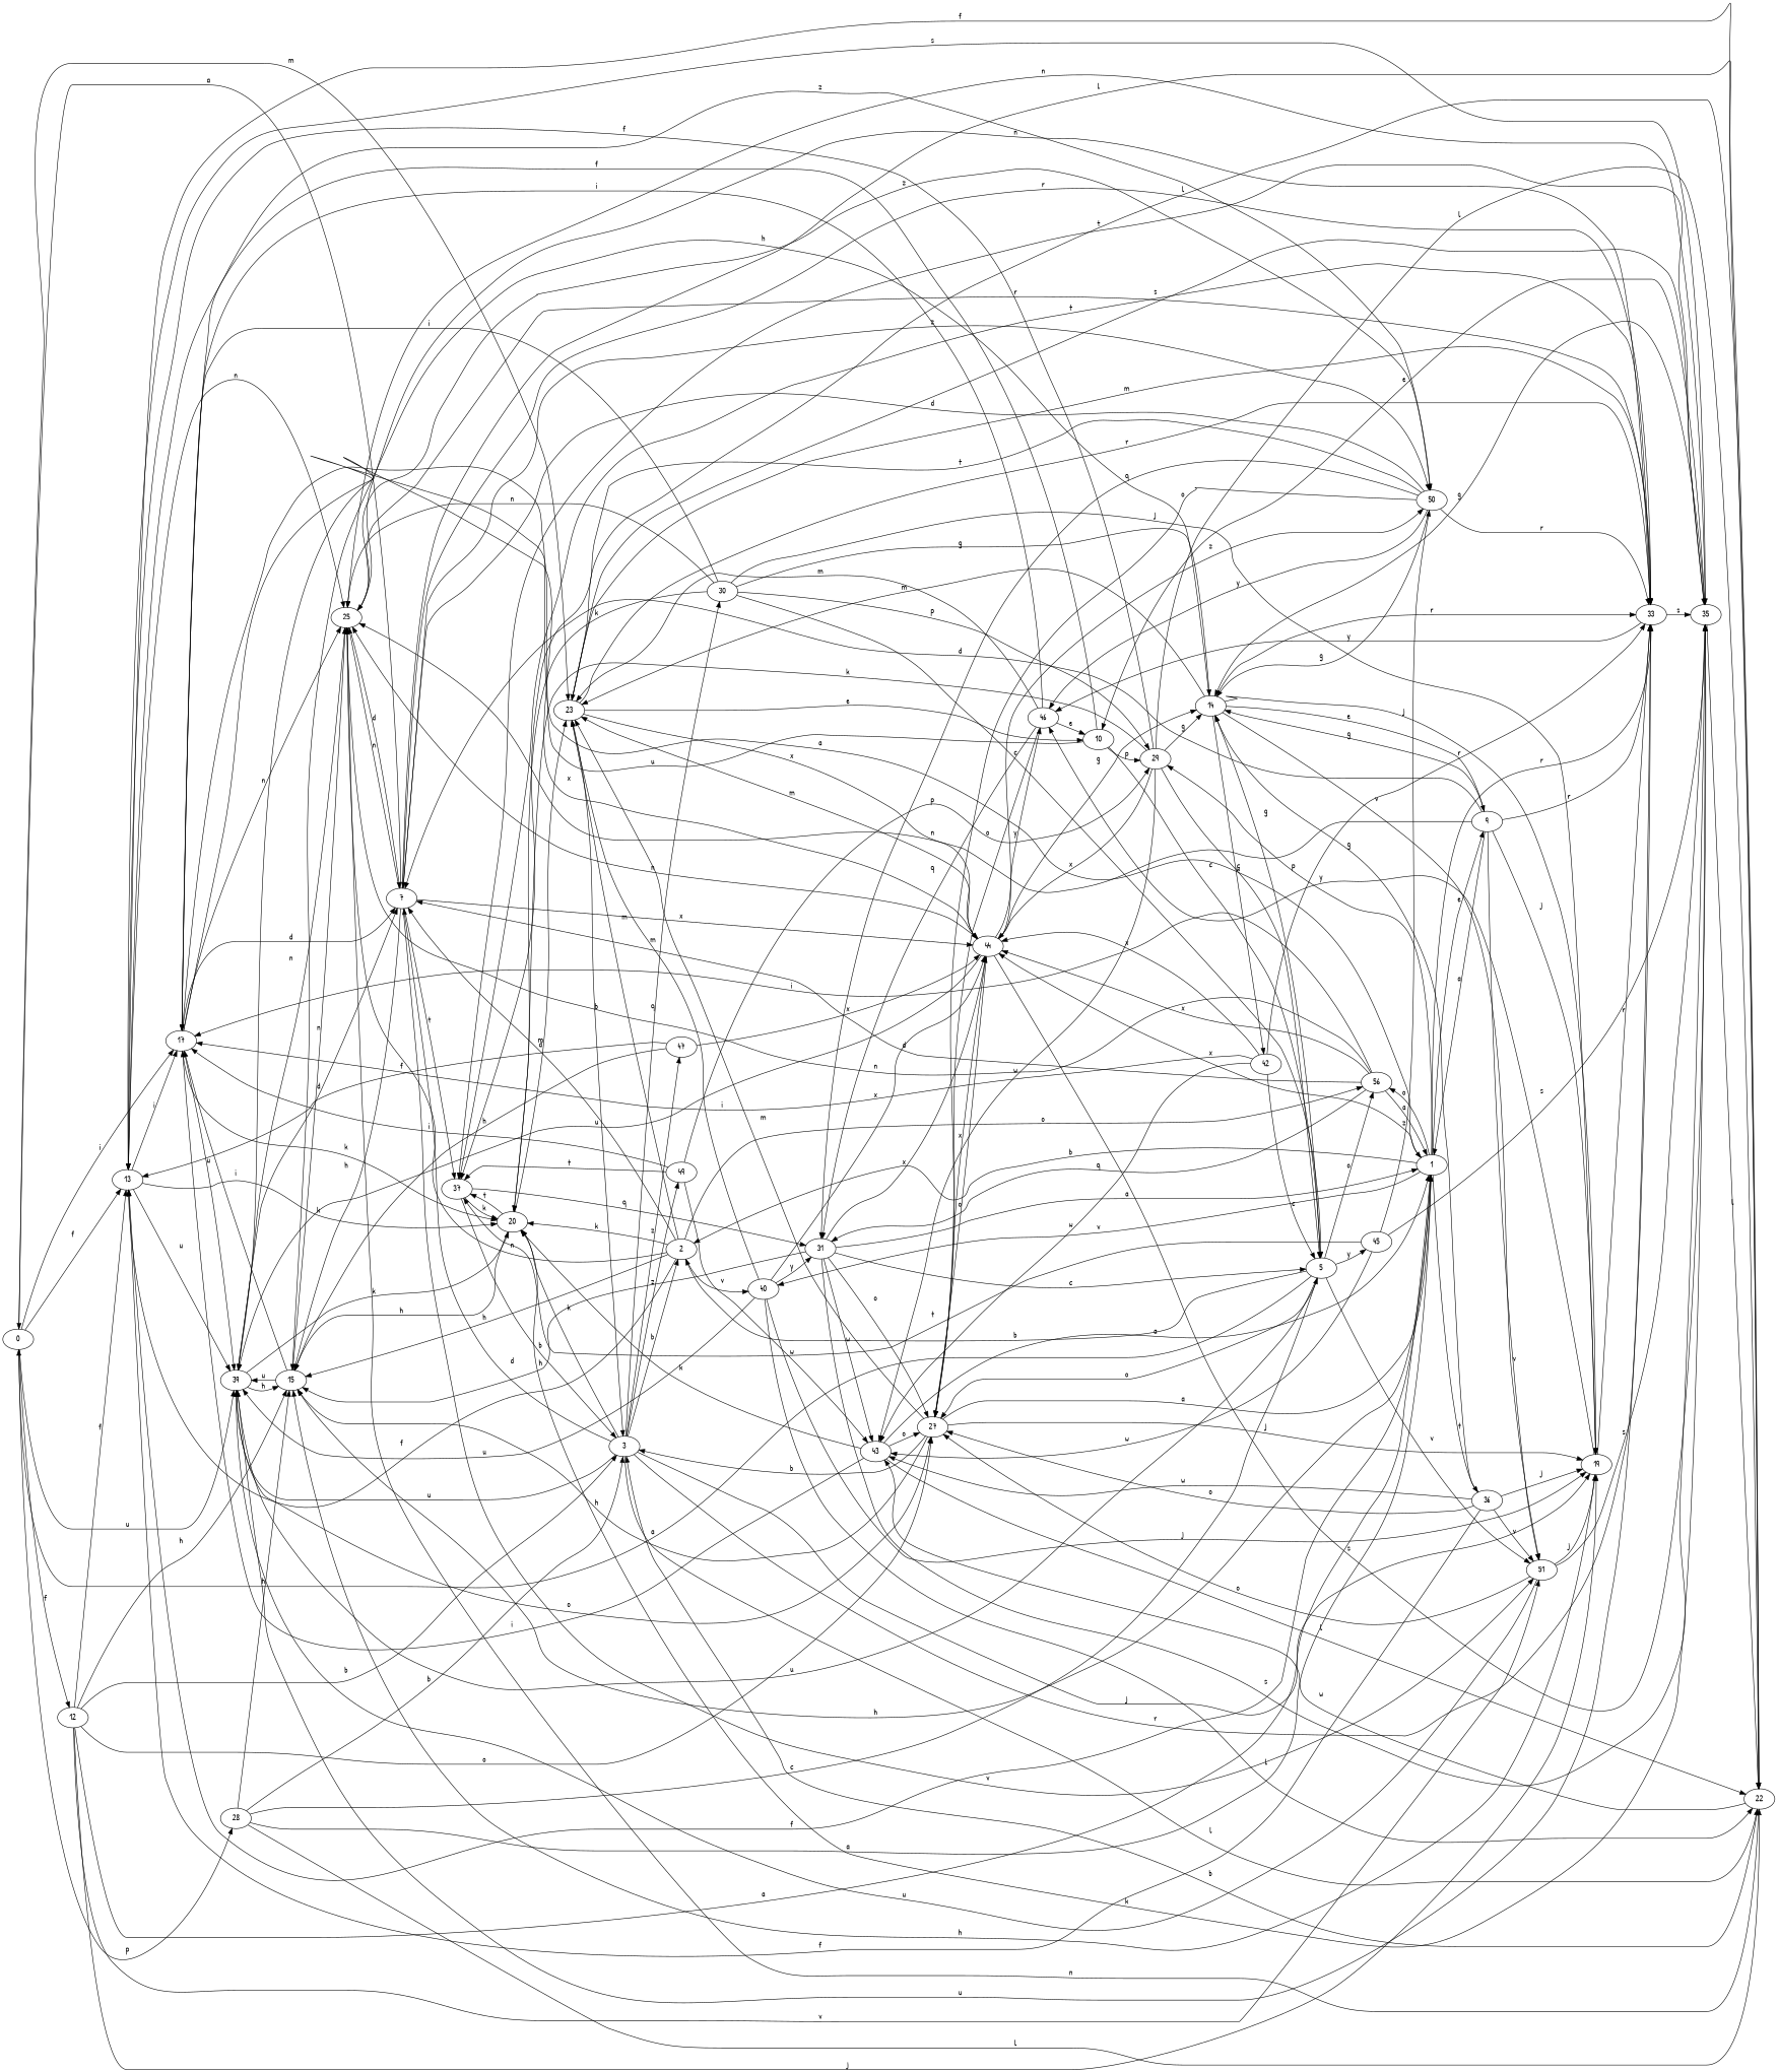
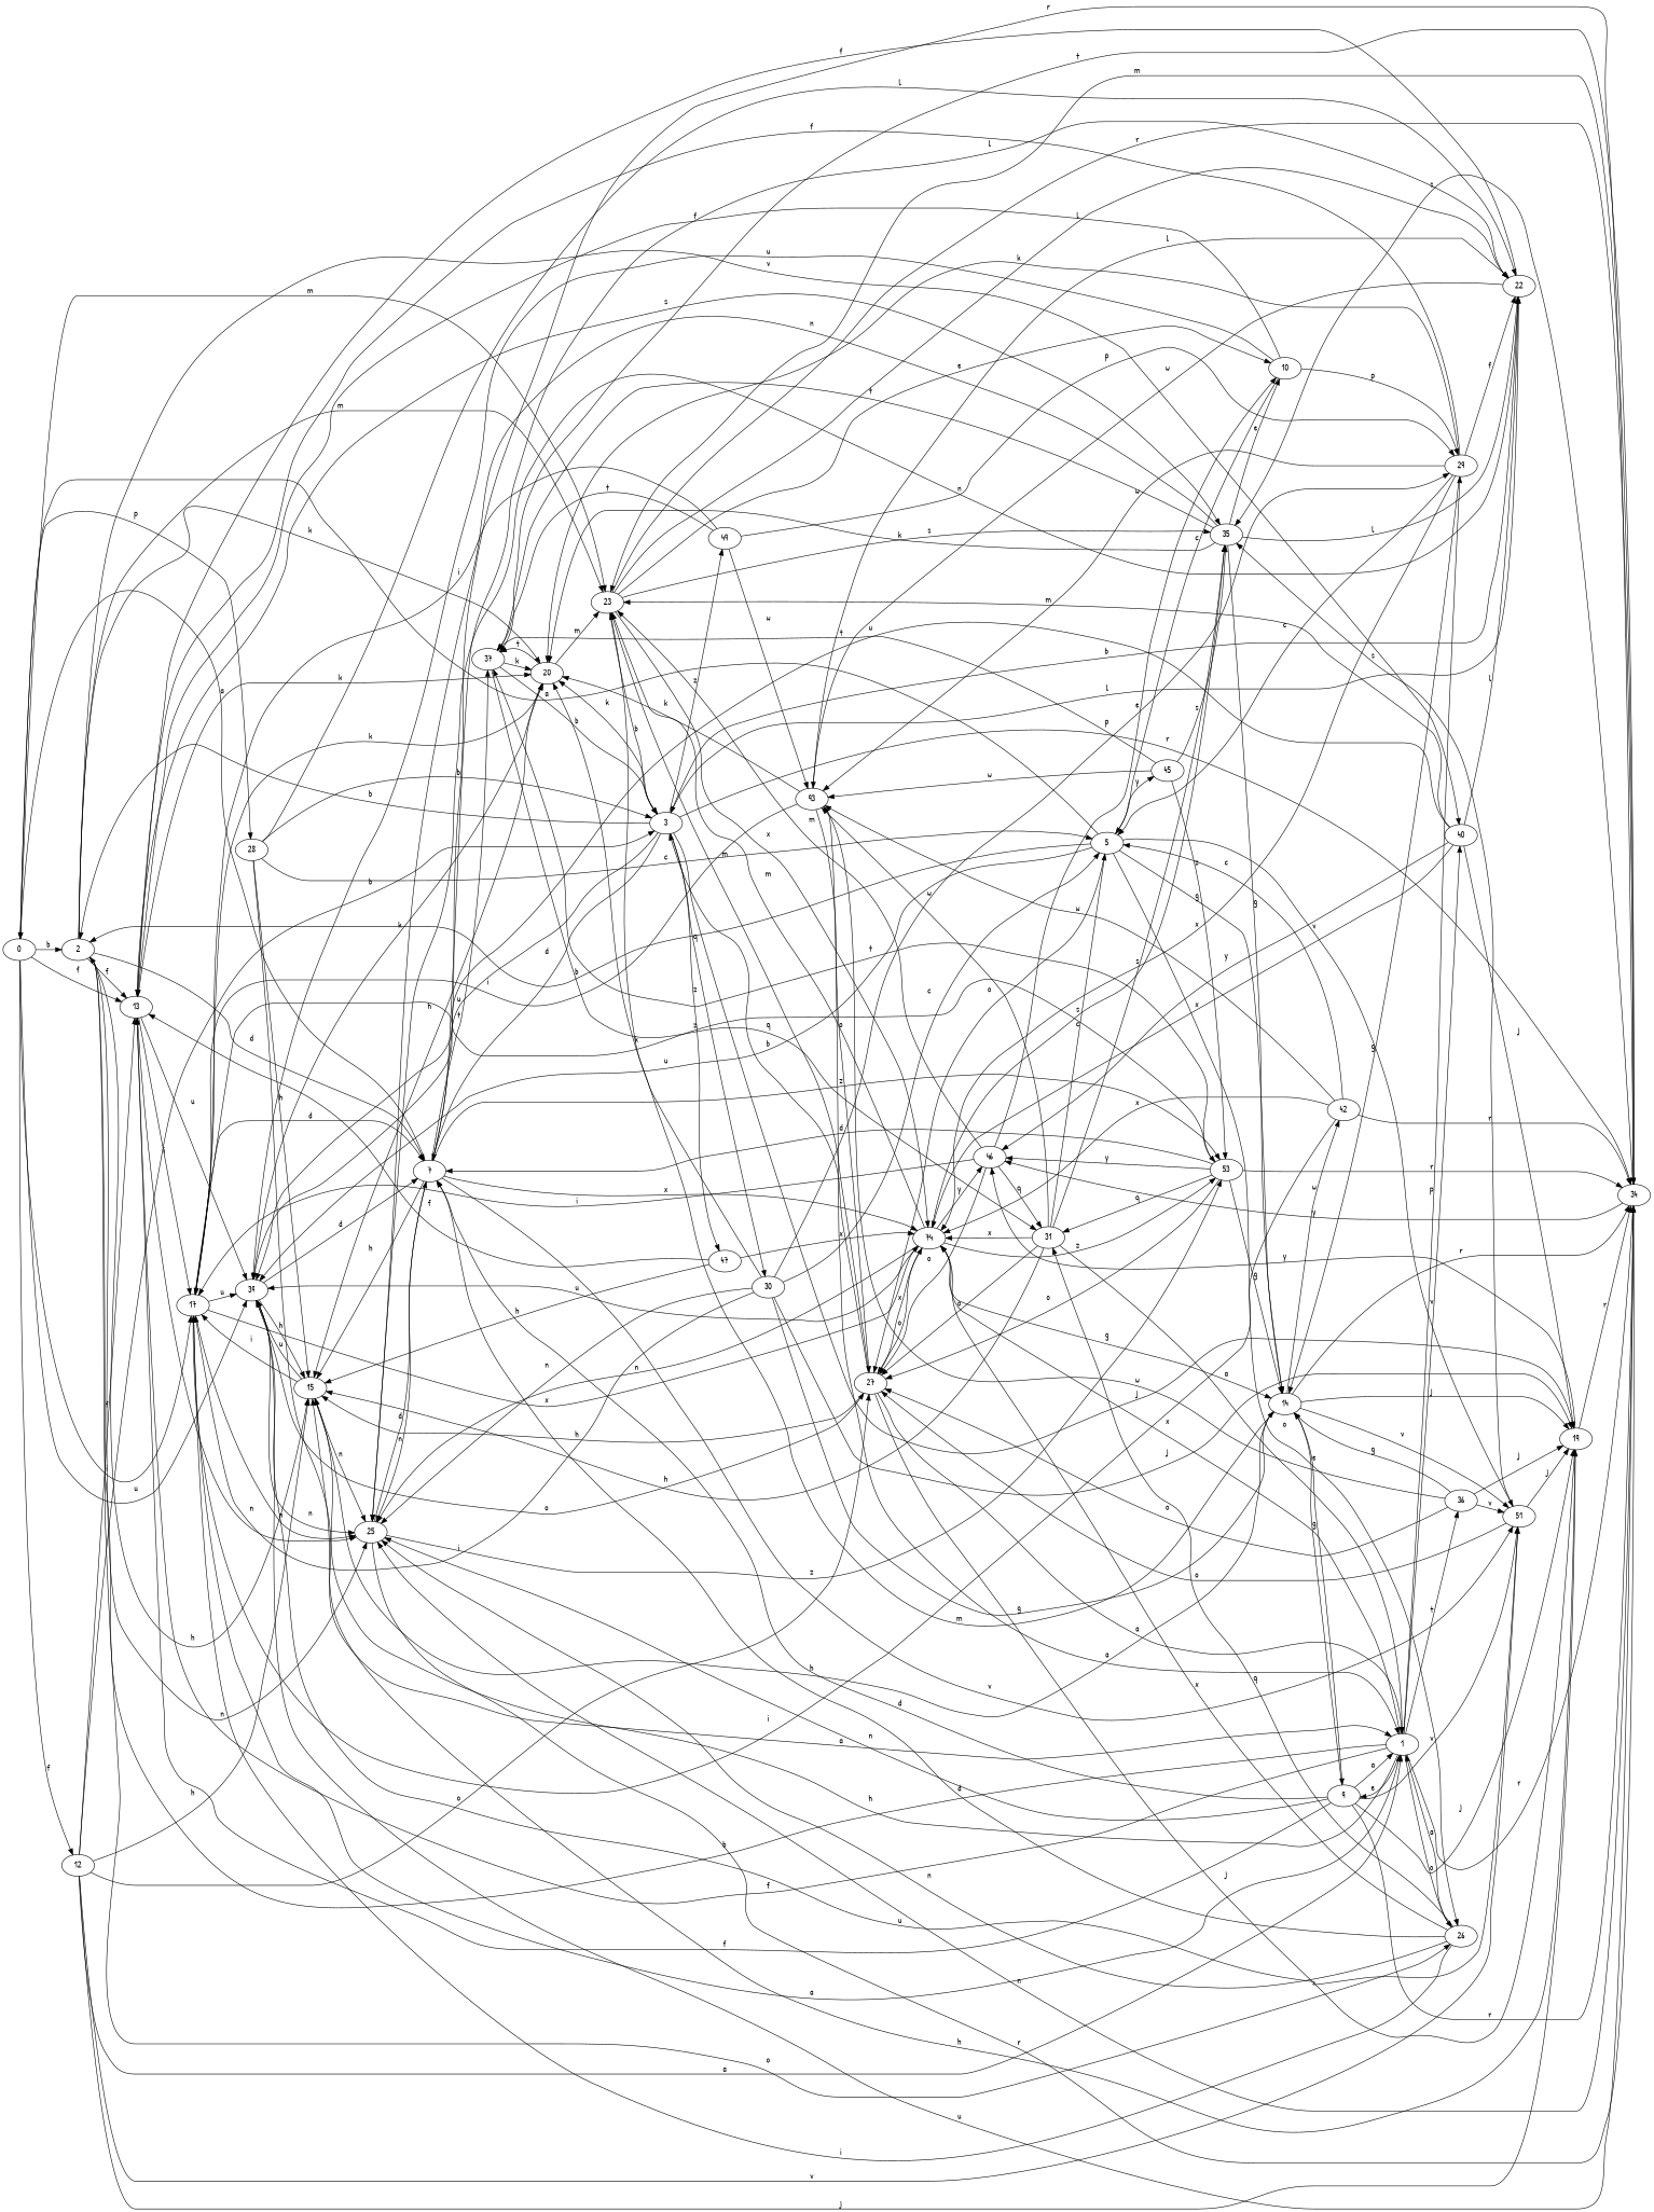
  strict digraph {
    fontname="Patrick Hand"
    rankdir=LR
    node [fontname="Patrick Hand"]
    edge [fontname="Patrick Hand"]
    0
    2
    12
    13
    17
    23
    28
    39
    15
-   26 [label=56]
+   26
    40
    7
    20
    25
    1
    3
    19
    27
    n19 [label=51]
    35
-   44
-   50
-   34 [label=33]
+   44 [label=74]
+   50 [label=53]
+   34
    22
    10
    5
    9
    29
    36
    14
    31
-   43
+   43 [label=93]
    37
    46
    30
    47
    49
    45
    42
+   0 -> 2 [label=b]
    0 -> 12 [label=f]
    0 -> 13 [label=f]
    0 -> 17 [label=i]
    0 -> 23 [label=m]
    0 -> 28 [label=p]
    0 -> 39 [label=u]
    2 -> 13 [label=f]
    2 -> 23 [label=m]
    2 -> 15 [label=h]
    2 -> 26 [label=o]
    2 -> 40 [label=v]
    2 -> 7 [label=d]
    2 -> 20 [label=k]
    2 -> 25 [label=n]
    12 -> 13 [label=f]
    12 -> 15 [label=h]
    12 -> 1 [label=a]
    12 -> 3 [label=b]
    12 -> 19 [label=j]
    12 -> 27 [label=o]
    12 -> n19 [label=v]
    13 -> 17 [label=i]
    13 -> 39 [label=u]
    13 -> 20 [label=k]
    13 -> 25 [label=n]
    13 -> 35 [label=s]
    17 -> 39 [label=u]
    17 -> 7 [label=d]
    17 -> 20 [label=k]
    17 -> 25 [label=n]
    17 -> 1 [label=a]
    17 -> 44 [label=x]
    17 -> 50 [label=z]
    23 -> 3 [label=b]
    23 -> 35 [label=s]
    23 -> 44 [label=x]
    23 -> 34 [label=r]
    23 -> 22 [label=l]
    23 -> 10 [label=e]
    28 -> 15 [label=h]
    28 -> 1 [label=a]
    28 -> 3 [label=b]
    28 -> 22 [label=l]
    28 -> 5 [label=c]
    39 -> 15 [label=h]
    39 -> 7 [label=d]
    39 -> 20 [label=k]
    39 -> 25 [label=n]
    39 -> 27 [label=o]
    15 -> 17 [label=i]
    15 -> 39 [label=u]
    15 -> 25 [label=n]
    26 -> 17 [label=i]
    26 -> 7 [label=d]
    26 -> 25 [label=n]
    26 -> 1 [label=a]
    26 -> 44 [label=x]
    26 -> 31 [label=q]
    40 -> 23 [label=m]
    40 -> 39 [label=u]
    40 -> 19 [label=j]
    40 -> 44 [label=x]
    40 -> 22 [label=l]
-   40 -> 31 [label=y]
+   40 -> 46 [label=y]
    7 -> 0 [label=a]
    7 -> 15 [label=h]
    7 -> 25 [label=n]
    7 -> n19 [label=v]
    7 -> 44 [label=x]
    7 -> 50 [label=z]
    7 -> 34 [label=r]
    7 -> 22 [label=l]
    7 -> 37 [label=t]
    20 -> 23 [label=m]
    20 -> 15 [label=h]
    20 -> 37 [label=t]
    25 -> 7 [label=d]
    25 -> 50 [label=z]
    25 -> 34 [label=r]
    1 -> 2 [label=b]
    1 -> 13 [label=f]
    1 -> 15 [label=h]
    1 -> 26 [label=o]
    1 -> 40 [label=v]
    1 -> 44 [label=x]
    1 -> 34 [label=r]
    1 -> 9 [label=e]
    1 -> 29 [label=p]
    1 -> 36 [label=t]
    3 -> 2 [label=b]
    3 -> 39 [label=u]
    3 -> 7 [label=d]
    3 -> 20 [label=k]
    3 -> 19 [label=j]
    3 -> 34 [label=r]
    3 -> 22 [label=l]
    3 -> 30 [label=q]
    3 -> 47 [label=z]
    3 -> 49 [label=z]
    19 -> 15 [label=h]
    19 -> 34 [label=r]
    19 -> 46 [label=y]
    27 -> 23 [label=m]
    27 -> 15 [label=h]
    27 -> 1 [label=a]
    27 -> 3 [label=b]
    27 -> 19 [label=j]
    27 -> 44 [label=x]
    n19 -> 39 [label=u]
    n19 -> 19 [label=j]
    n19 -> 27 [label=o]
    n19 -> 35 [label=s]
    35 -> 20 [label=k]
    35 -> 25 [label=n]
    35 -> 22 [label=l]
    35 -> 10 [label=e]
    35 -> 14 [label=g]
    35 -> 37 [label=t]
    44 -> 23 [label=m]
    44 -> 39 [label=u]
    44 -> 25 [label=n]
    44 -> 27 [label=o]
    44 -> 35 [label=s]
    44 -> 50 [label=z]
    44 -> 14 [label=g]
    44 -> 46 [label=y]
    50 -> 7 [label=d]
    50 -> 27 [label=o]
    50 -> 34 [label=r]
    50 -> 14 [label=g]
    50 -> 31 [label=q]
    50 -> 37 [label=t]
    50 -> 46 [label=y]
    34 -> 23 [label=m]
    34 -> 39 [label=u]
    34 -> 25 [label=n]
    34 -> 35 [label=s]
    34 -> 37 [label=t]
    34 -> 46 [label=y]
    22 -> 13 [label=f]
    22 -> 25 [label=n]
    22 -> 3 [label=b]
    22 -> 43 [label=w]
    10 -> 13 [label=f]
    10 -> 39 [label=u]
    10 -> 5 [label=c]
    10 -> 29 [label=p]
    5 -> 0 [label=a]
    5 -> 2 [label=b]
    5 -> 39 [label=u]
    5 -> 26 [label=o]
    5 -> 27 [label=o]
    5 -> n19 [label=v]
    5 -> 14 [label=g]
    5 -> 45 [label=y]
-   36 -> 13 [label=f]
+   9 -> 13 [label=f]
    9 -> 7 [label=d]
    9 -> 25 [label=n]
    9 -> 1 [label=a]
    9 -> 19 [label=j]
    9 -> n19 [label=v]
    9 -> 34 [label=r]
    9 -> 14 [label=g]
    29 -> 13 [label=f]
    29 -> 20 [label=k]
    29 -> 44 [label=x]
-   29 -> 22 [label=l]
+   29 -> 22 [label=f]
    29 -> 5 [label=c]
    29 -> 14 [label=g]
    29 -> 43 [label=w]
    36 -> 19 [label=j]
    36 -> 27 [label=o]
    36 -> n19 [label=v]
    36 -> 14 [label=g]
    36 -> 43 [label=w]
    14 -> 23 [label=m]
    14 -> 15 [label=h]
    14 -> 19 [label=j]
    14 -> n19 [label=v]
    14 -> 34 [label=r]
    14 -> 9 [label=e]
    14 -> 42 [label=w]
    31 -> 15 [label=h]
    31 -> 1 [label=a]
    31 -> 27 [label=o]
    31 -> 35 [label=s]
    31 -> 44 [label=x]
    31 -> 5 [label=c]
    31 -> 43 [label=w]
    43 -> 17 [label=i]
    43 -> 20 [label=k]
    43 -> 1 [label=a]
    43 -> 27 [label=o]
    43 -> 22 [label=l]
    37 -> 20 [label=k]
    37 -> 3 [label=b]
    37 -> 31 [label=q]
    46 -> 17 [label=i]
    46 -> 23 [label=m]
    46 -> 27 [label=o]
    46 -> 10 [label=e]
    46 -> 31 [label=q]
    30 -> 17 [label=i]
    30 -> 20 [label=k]
    30 -> 25 [label=n]
    30 -> 19 [label=j]
    30 -> 5 [label=c]
    30 -> 29 [label=p]
    30 -> 14 [label=g]
    47 -> 13 [label=f]
    47 -> 15 [label=h]
    47 -> 44 [label=x]
    49 -> 17 [label=i]
    49 -> 29 [label=p]
    49 -> 43 [label=w]
    49 -> 37 [label=t]
    45 -> 35 [label=s]
    45 -> 50 [label=z]
    45 -> 43 [label=w]
    45 -> 37 [label=t]
    42 -> 17 [label=i]
    42 -> 44 [label=x]
    42 -> 34 [label=r]
    42 -> 5 [label=c]
    42 -> 43 [label=w]
  }
